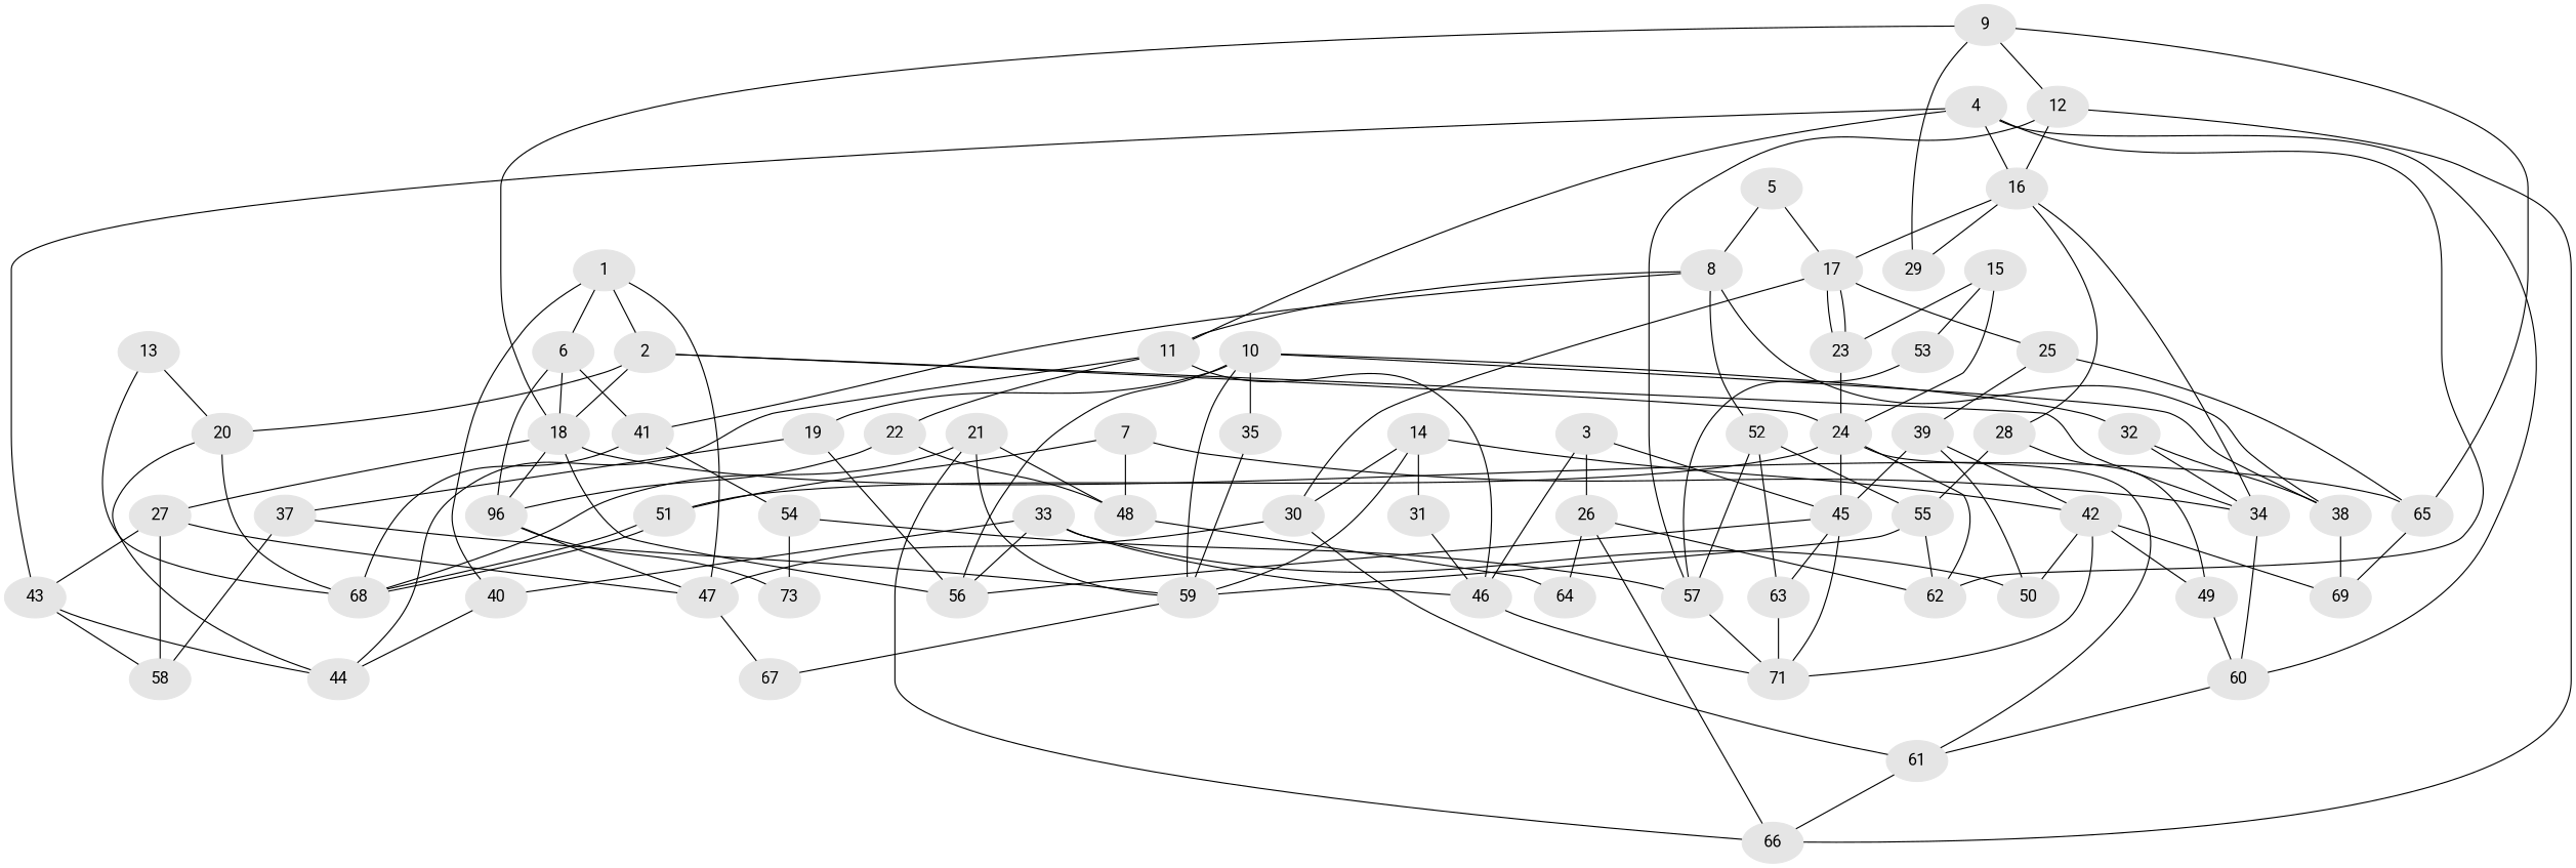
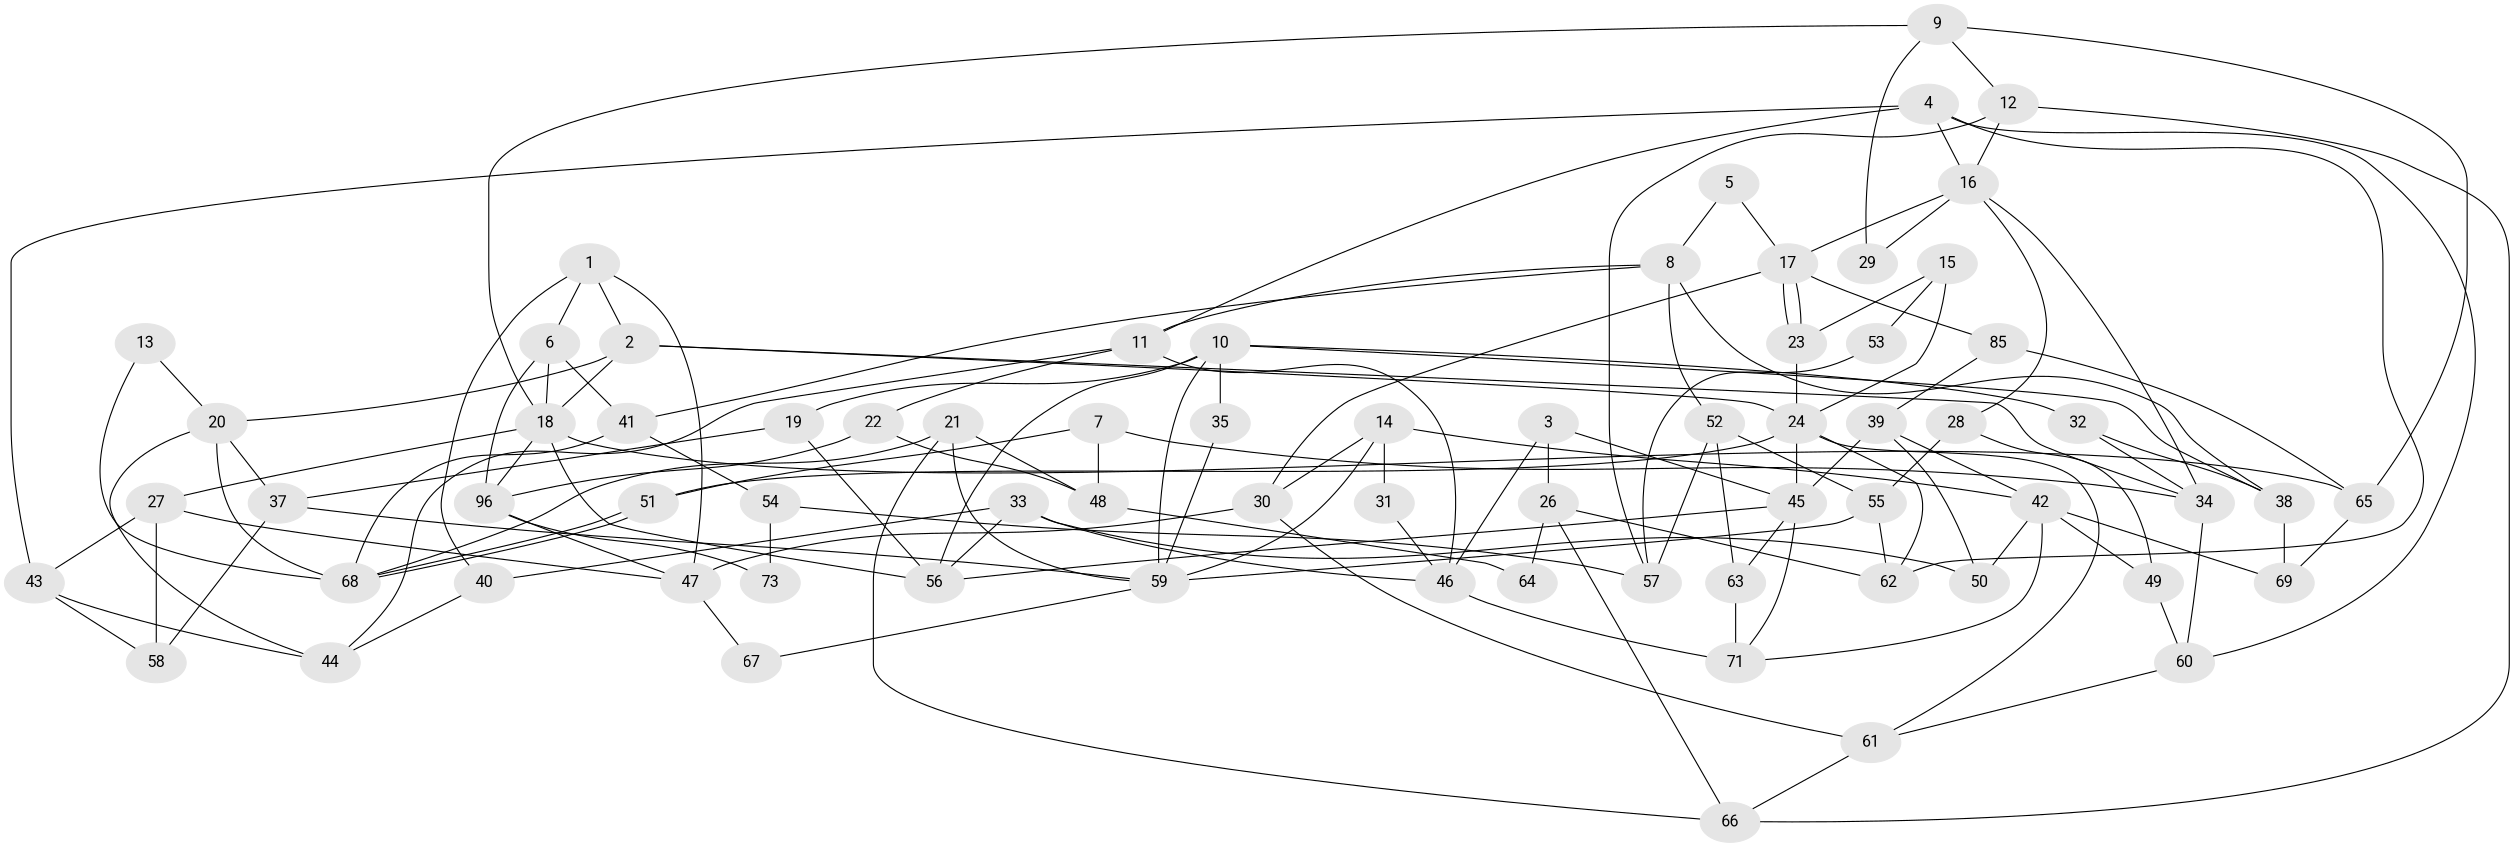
  graph {
    fontname=Roboto
    node [color=gray90 fontname=Roboto style=filled]
    edge [fontname=Roboto]
    1
    2
    6
    40
    47
    18
    20
    24
    34
    n10 [label=96]
    41
    44
    67
    65
    56
    27
    68
    37
    45
    62
    51
    61
    60
    3
    26
    46
    66
    64
    71
    63
    4
    11
    16
    43
    22
    17
    29
    28
    58
    5
    8
    38
    52
    30
    23
-   25
+   25 [label=85]
    13
    n48 [label=73]
    54
    7
    48
    69
    57
    55
    9
    12
    10
    19
    32
    35
    59
    14
    31
    42
    49
    50
    15
    53
    39
    21
    33
    1 -- 2
    1 -- 6
    1 -- 40
    1 -- 47
    2 -- 18
    2 -- 20
    2 -- 24
    2 -- 34
    6 -- 18
    6 -- n10
    6 -- 41
    40 -- 44
    47 -- 67
    18 -- n10
    18 -- 65
    18 -- 56
    18 -- 27
    20 -- 44
    20 -- 68
+   20 -- 37
    24 -- 45
    24 -- 62
    24 -- 51
    24 -- 61
    34 -- 60
    n10 -- 47
    n10 -- n48
    41 -- 68
    41 -- 54
    65 -- 69
    27 -- 47
    27 -- 43
    27 -- 58
    37 -- 58
    37 -- 59
    45 -- 56
    45 -- 71
    45 -- 63
    51 -- 68
    51 -- 68
    61 -- 66
    60 -- 61
    3 -- 45
    3 -- 26
    3 -- 46
    26 -- 62
    26 -- 66
    26 -- 64
    46 -- 71
    63 -- 71
    4 -- 62
    4 -- 60
    4 -- 11
    4 -- 16
    4 -- 43
    11 -- 44
    11 -- 46
    11 -- 22
    16 -- 34
    16 -- 17
    16 -- 29
    16 -- 28
    43 -- 44
    43 -- 58
    22 -- n10
    22 -- 48
    17 -- 30
    17 -- 23
    17 -- 23
    17 -- 25
    28 -- 55
    28 -- 49
    5 -- 17
    5 -- 8
    8 -- 41
    8 -- 11
    8 -- 38
    8 -- 52
    38 -- 69
    52 -- 63
    52 -- 57
    52 -- 55
    30 -- 47
    30 -- 61
    23 -- 24
    25 -- 65
    25 -- 39
    13 -- 20
    13 -- 68
    54 -- n48
    54 -- 57
    7 -- 34
    7 -- 51
    7 -- 48
    48 -- 64
-   57 -- 71
    55 -- 62
    55 -- 59
    9 -- 18
    9 -- 65
    9 -- 29
    9 -- 12
    12 -- 66
    12 -- 16
    12 -- 57
    10 -- 56
    10 -- 38
    10 -- 19
    10 -- 32
    10 -- 35
    10 -- 59
    19 -- 56
    19 -- 37
    32 -- 34
    32 -- 38
    35 -- 59
    59 -- 67
    14 -- 30
    14 -- 59
    14 -- 31
    14 -- 42
    31 -- 46
    42 -- 71
    42 -- 69
    42 -- 49
    42 -- 50
    49 -- 60
    15 -- 24
    15 -- 23
    15 -- 53
    53 -- 57
    39 -- 45
    39 -- 42
    39 -- 50
    21 -- 68
    21 -- 66
    21 -- 48
    21 -- 59
    33 -- 40
    33 -- 56
    33 -- 46
    33 -- 50
  }
